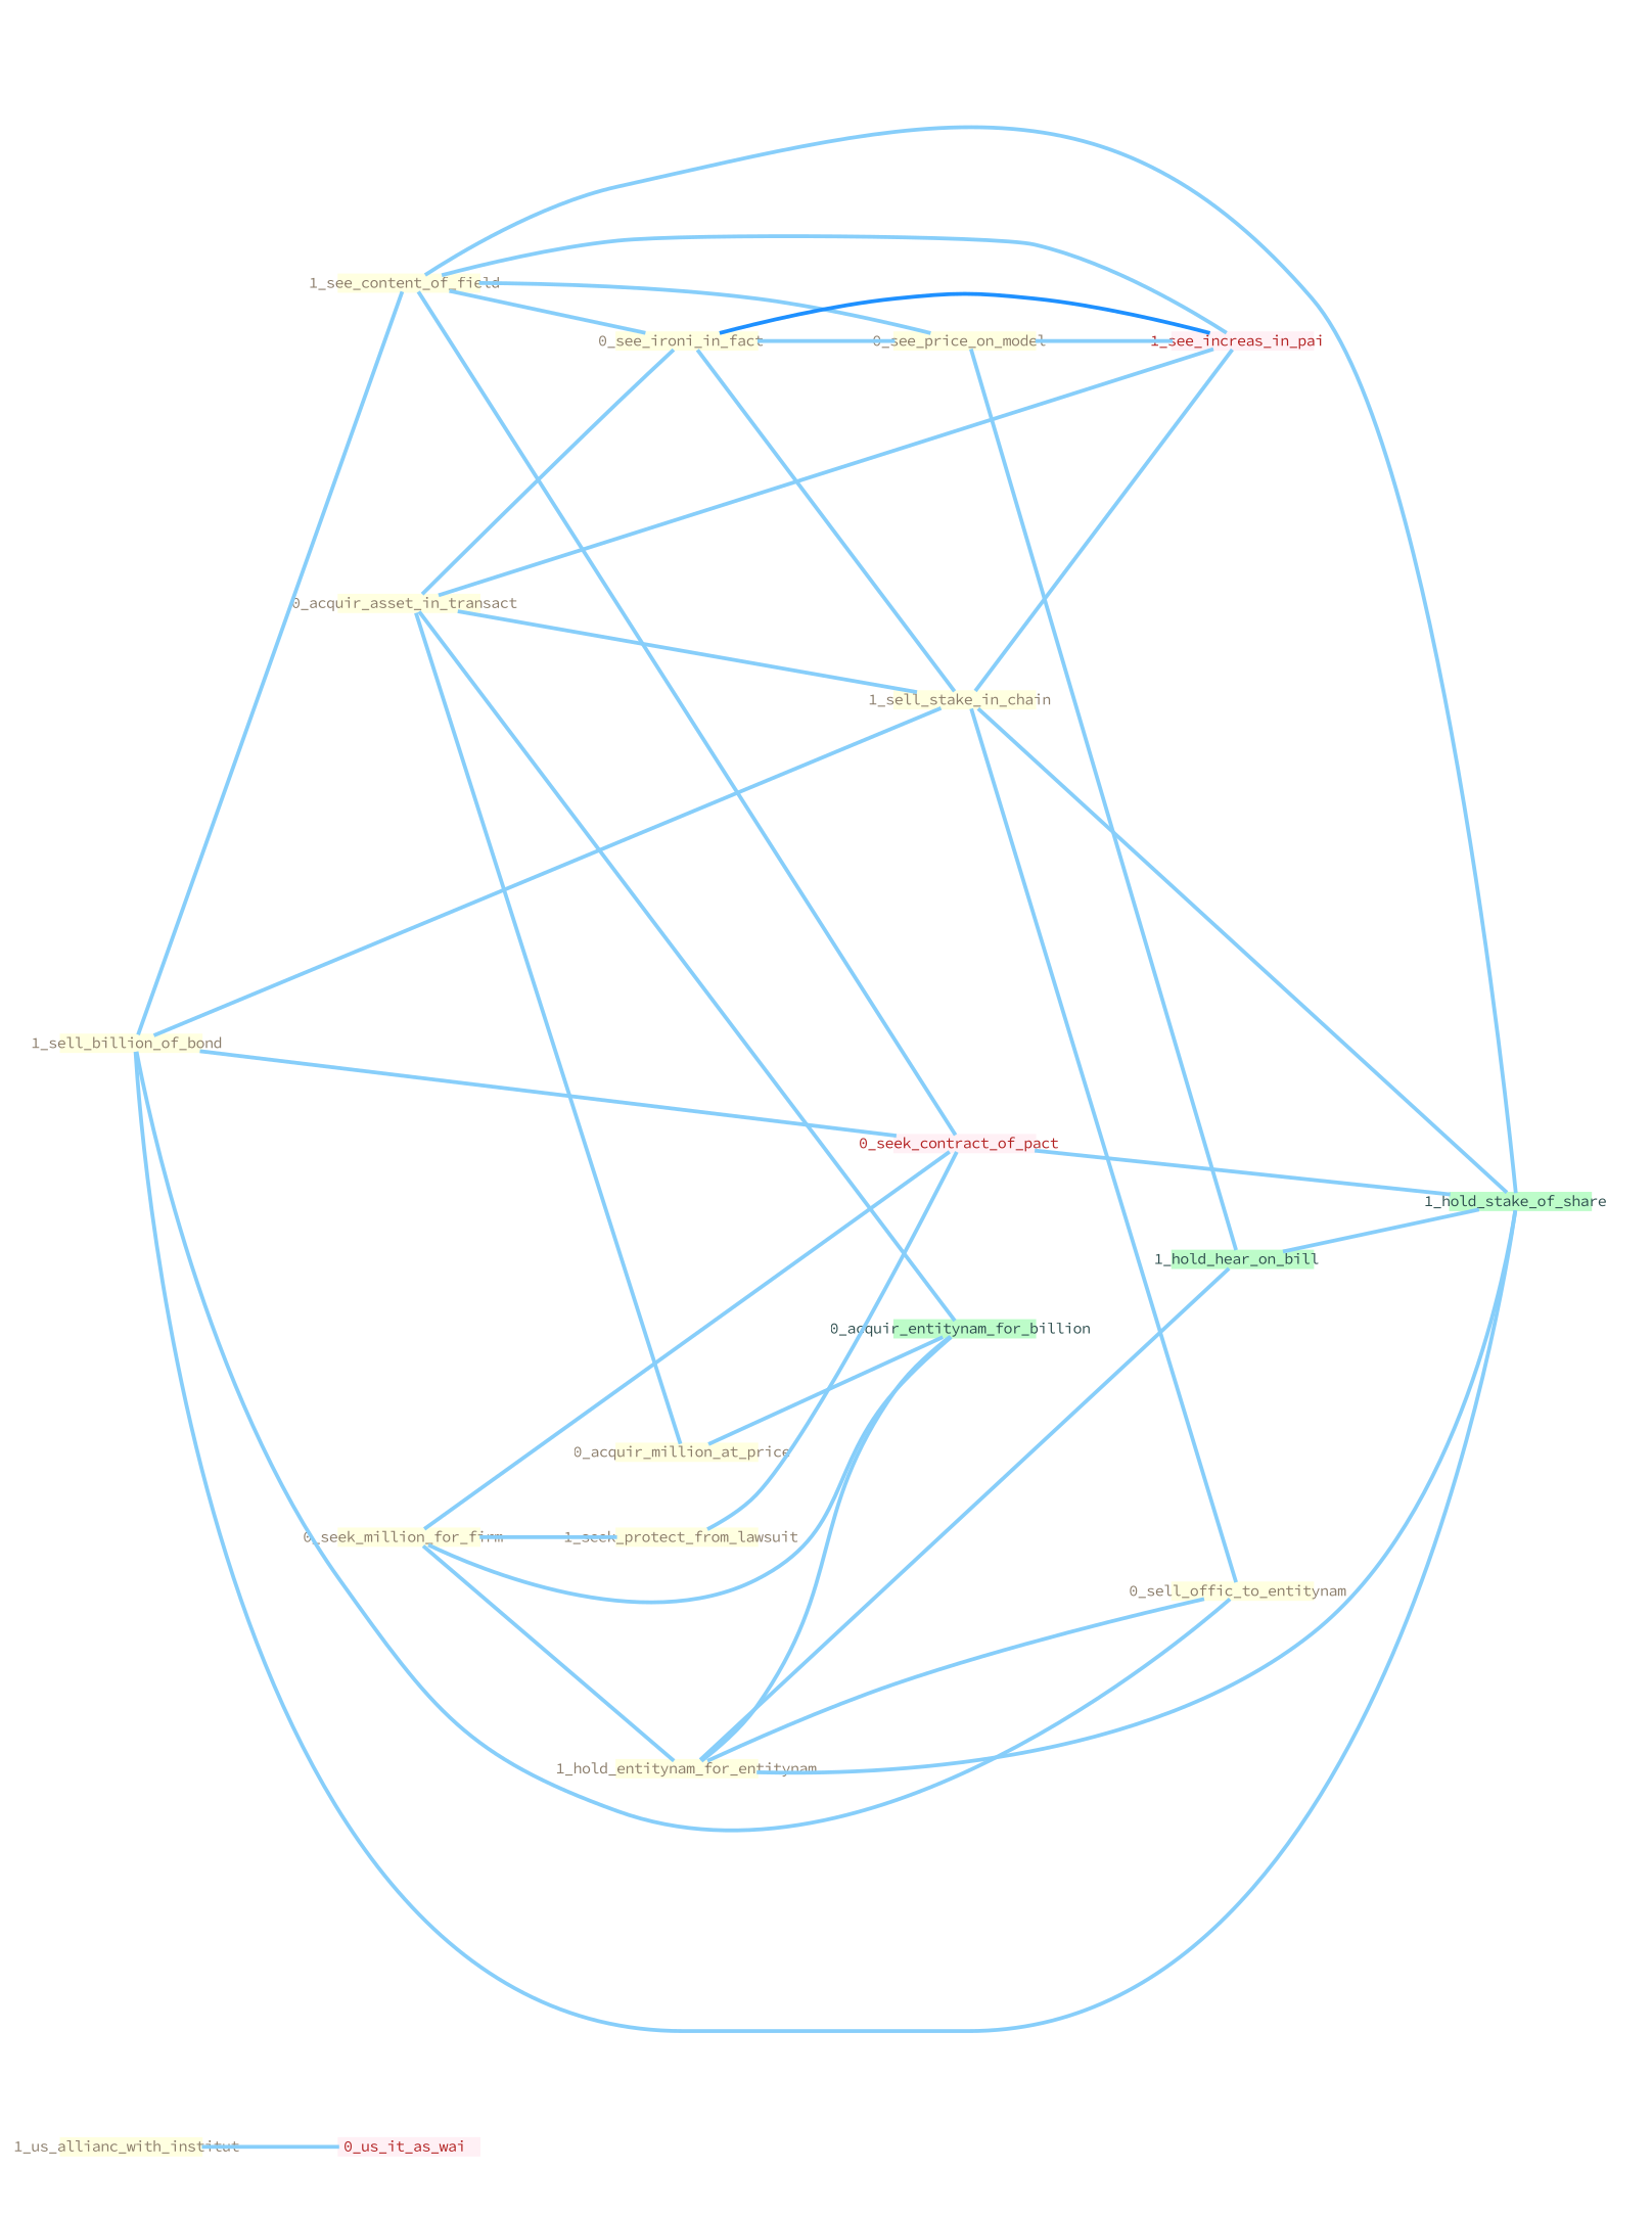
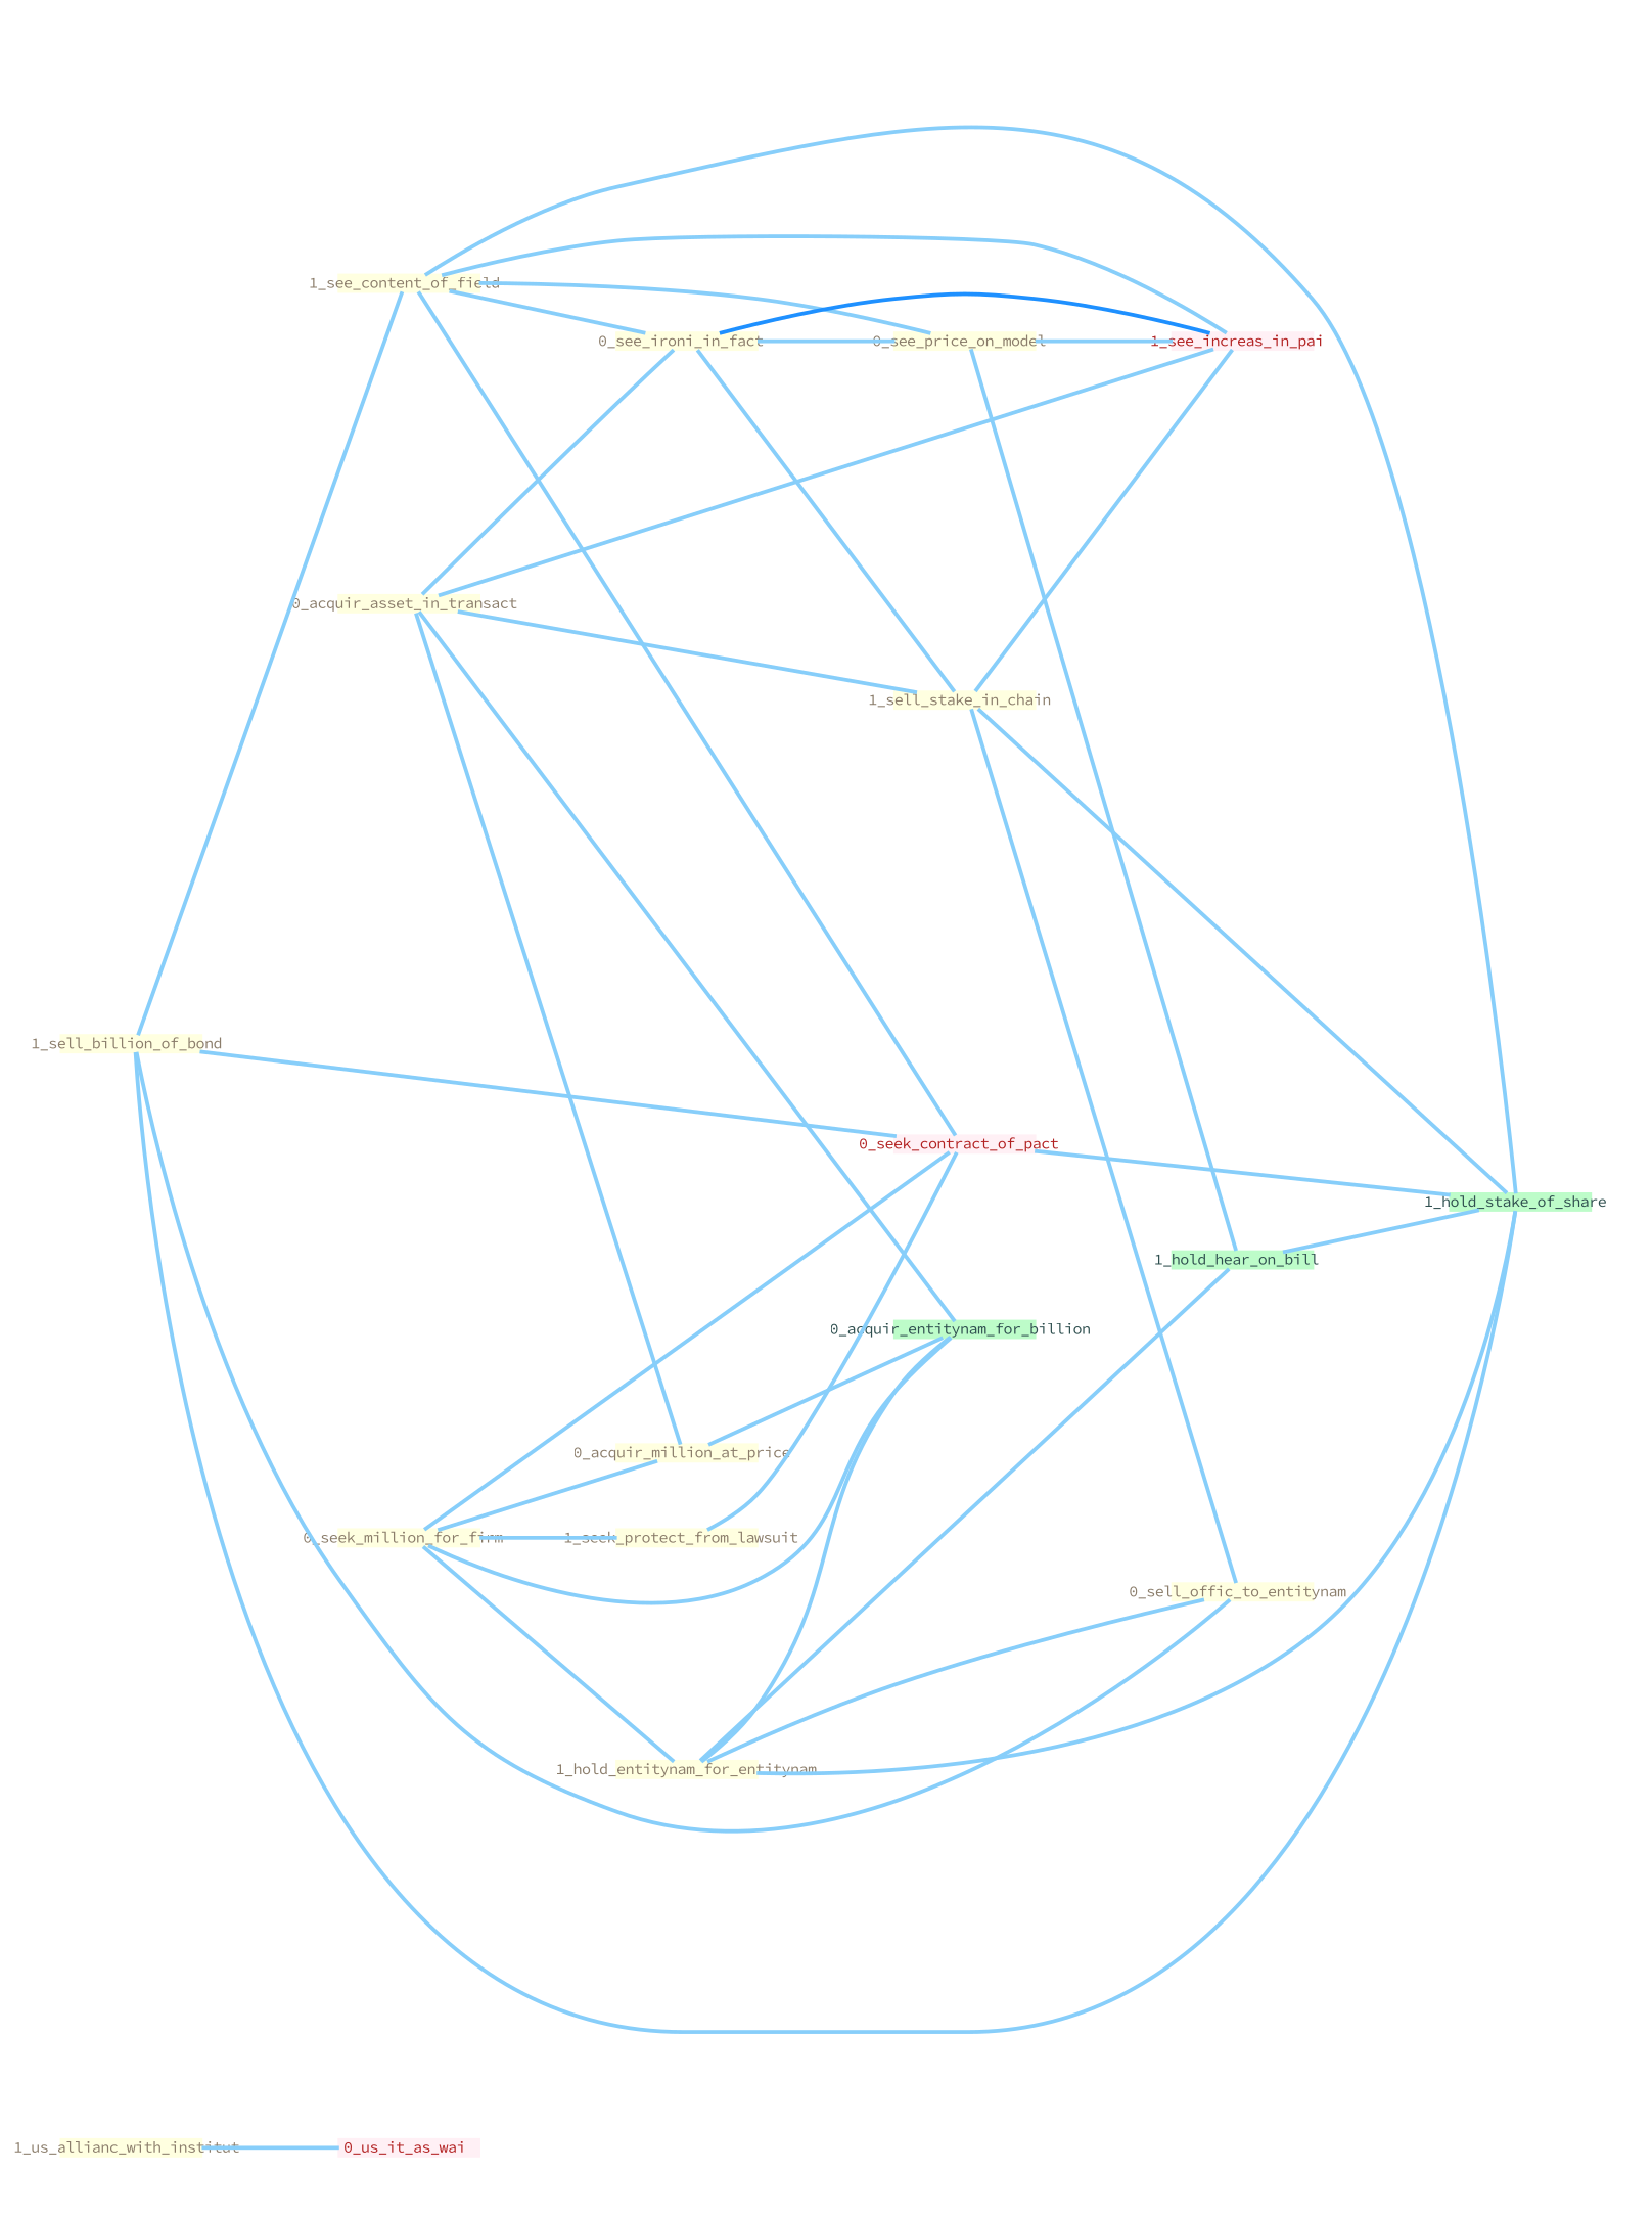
  graph {
    fontname="Source Code Pro"
    rankdir=LR
    node [color="#ffffe0" fixedsize=true fontcolor="#8b7d6b" fontname="Source Code Pro" fontsize=4 shape=polygon style=filled]
    edge [color="#87cefa" fontname="Source Code Pro" w=1]
    "1_us_allianc_with_institut " [height=.06 width=.5]
    "0_acquir_asset_in_transact " [height=.06 width=.5]
    "0_seek_million_for_firm " [height=.06 width=.5]
    "1_sell_billion_of_bond " [height=.06 width=.5]
    "1_see_content_of_field " [height=.06 width=.5]
    "0_see_ironi_in_fact " [height=.06 width=.5]
    "1_seek_protect_from_lawsuit " [height=.06 width=.5]
    "1_sell_stake_in_chain " [height=.06 width=.5]
    "0_see_price_on_model " [height=.06 width=.5]
    n10 [height=.06 label="1_hold_entitynam_for_entitynam" width=.5]
    "0_acquir_million_at_price " [height=.06 width=.5]
    "0_sell_offic_to_entitynam " [height=.06 width=.5]
    "0_seek_contract_of_pact " [color="#fff0f5" fontcolor="#b22222" height=.06 width=.5]
    "0_us_it_as_wai " [color="#fff0f5" fontcolor="#b22222" height=.06 width=.5]
    "1_see_increas_in_pai " [color="#fff0f5" fontcolor="#b22222" height=.06 width=.5]
    "0_acquir_entitynam_for_billion " [color="#BDFCC9" fontcolor="#2f4f4f" height=.06 width=.5]
    "1_hold_stake_of_share " [color="#BDFCC9" fontcolor="#2f4f4f" height=.06 width=.5]
    "1_hold_hear_on_bill " [color="#BDFCC9" fontcolor="#2f4f4f" height=.06 width=.5]
    subgraph sub_1 {
      "1_us_allianc_with_institut "
      "0_acquir_asset_in_transact "
      "0_seek_million_for_firm "
      "1_sell_billion_of_bond "
      "1_see_content_of_field "
      "0_see_ironi_in_fact "
      "1_seek_protect_from_lawsuit "
      "1_sell_stake_in_chain "
      "0_see_price_on_model "
      n10
      "0_acquir_million_at_price "
      "0_sell_offic_to_entitynam "
    }
    subgraph sub_2 {
      "0_seek_contract_of_pact "
      "0_us_it_as_wai "
      "1_see_increas_in_pai "
    }
    "1_us_allianc_with_institut " -- "0_us_it_as_wai "
    "0_acquir_asset_in_transact " -- "0_see_ironi_in_fact "
    "0_acquir_asset_in_transact " -- "1_sell_stake_in_chain "
    "0_acquir_asset_in_transact " -- "0_acquir_million_at_price "
    "0_acquir_asset_in_transact " -- "1_see_increas_in_pai "
    "0_acquir_asset_in_transact " -- "0_acquir_entitynam_for_billion "
    "0_seek_million_for_firm " -- "1_seek_protect_from_lawsuit "
    "0_seek_million_for_firm " -- n10
+   "0_seek_million_for_firm " -- "0_acquir_million_at_price "
    "0_seek_million_for_firm " -- "0_seek_contract_of_pact "
    "0_seek_million_for_firm " -- "0_acquir_entitynam_for_billion "
    "1_sell_billion_of_bond " -- "1_see_content_of_field "
-   "1_sell_billion_of_bond " -- "1_sell_stake_in_chain "
    "1_sell_billion_of_bond " -- "0_sell_offic_to_entitynam "
    "1_sell_billion_of_bond " -- "0_seek_contract_of_pact "
    "1_sell_billion_of_bond " -- "1_hold_stake_of_share "
    "1_see_content_of_field " -- "0_see_ironi_in_fact "
    "1_see_content_of_field " -- "0_see_price_on_model "
    "1_see_content_of_field " -- "0_seek_contract_of_pact "
    "1_see_content_of_field " -- "1_see_increas_in_pai "
    "1_see_content_of_field " -- "1_hold_stake_of_share "
    "0_see_ironi_in_fact " -- "1_sell_stake_in_chain "
    "0_see_ironi_in_fact " -- "0_see_price_on_model "
    "0_see_ironi_in_fact " -- "1_see_increas_in_pai " [color="#1e90ff" w=2]
    "1_seek_protect_from_lawsuit " -- "0_seek_contract_of_pact "
    "1_sell_stake_in_chain " -- "0_sell_offic_to_entitynam "
    "1_sell_stake_in_chain " -- "1_see_increas_in_pai "
    "1_sell_stake_in_chain " -- "1_hold_stake_of_share "
    "0_see_price_on_model " -- "1_see_increas_in_pai "
    "0_see_price_on_model " -- "1_hold_hear_on_bill "
    n10 -- "0_sell_offic_to_entitynam "
    n10 -- "0_acquir_entitynam_for_billion "
    n10 -- "1_hold_stake_of_share "
    n10 -- "1_hold_hear_on_bill "
    "0_acquir_million_at_price " -- "0_acquir_entitynam_for_billion "
    "0_seek_contract_of_pact " -- "1_hold_stake_of_share "
    "1_hold_hear_on_bill " -- "1_hold_stake_of_share "
  }
